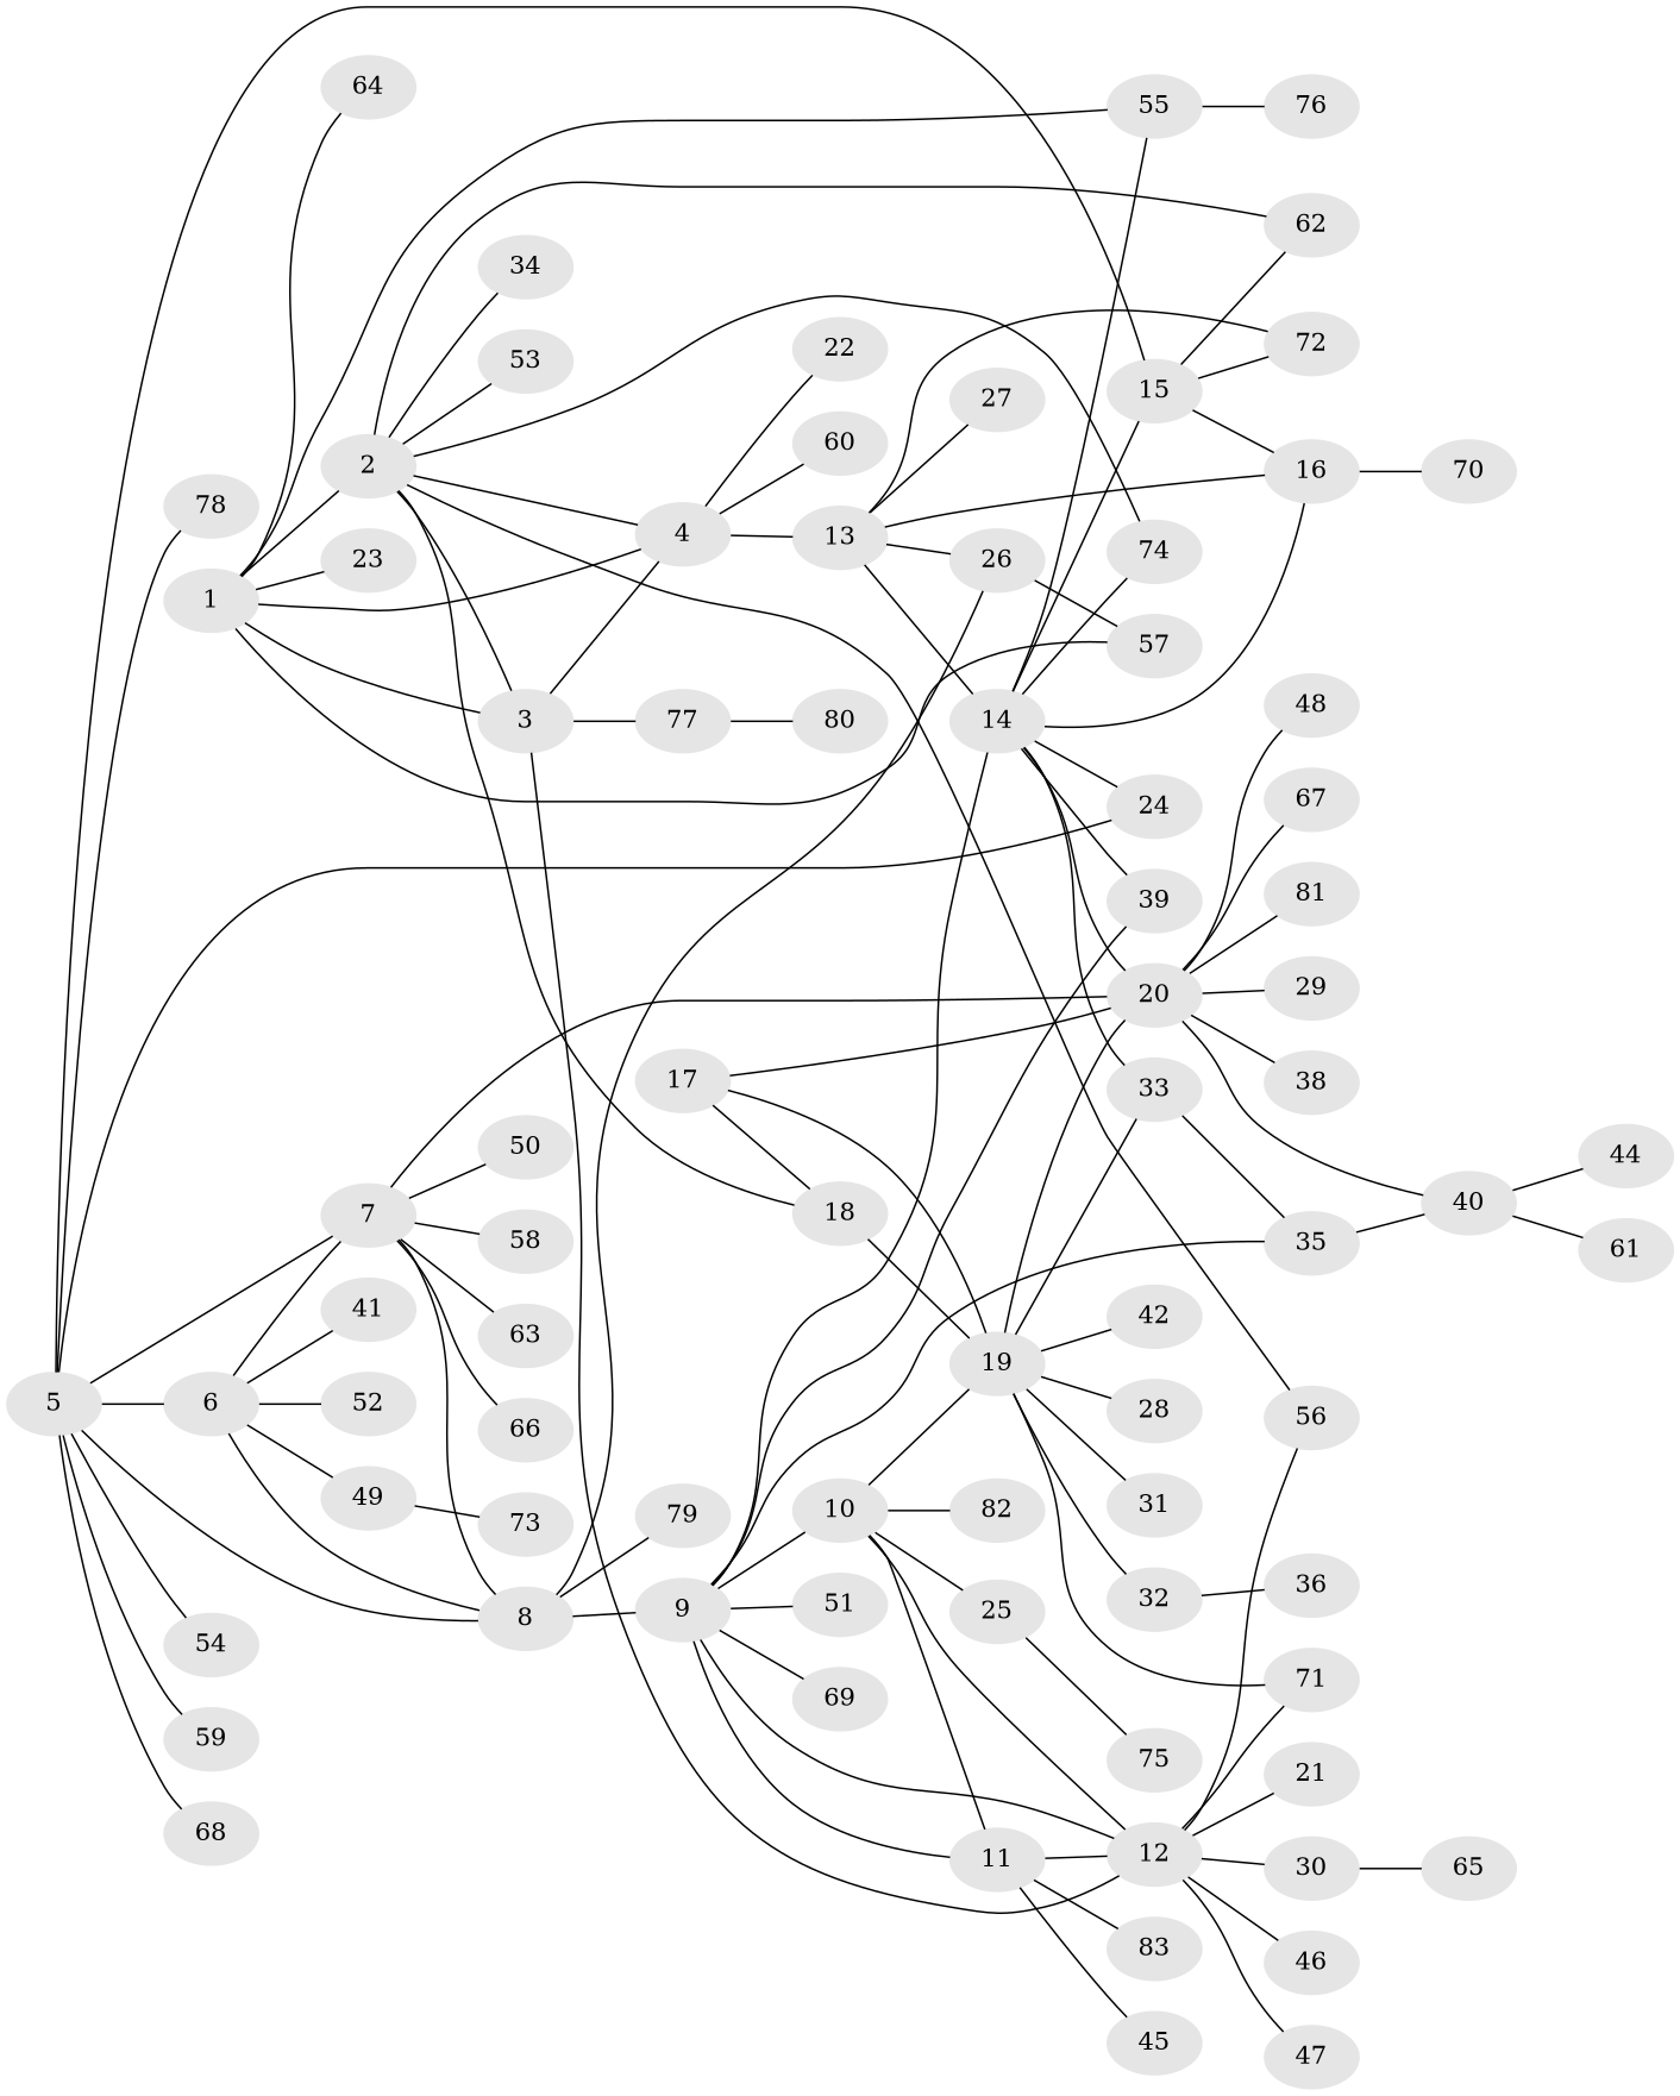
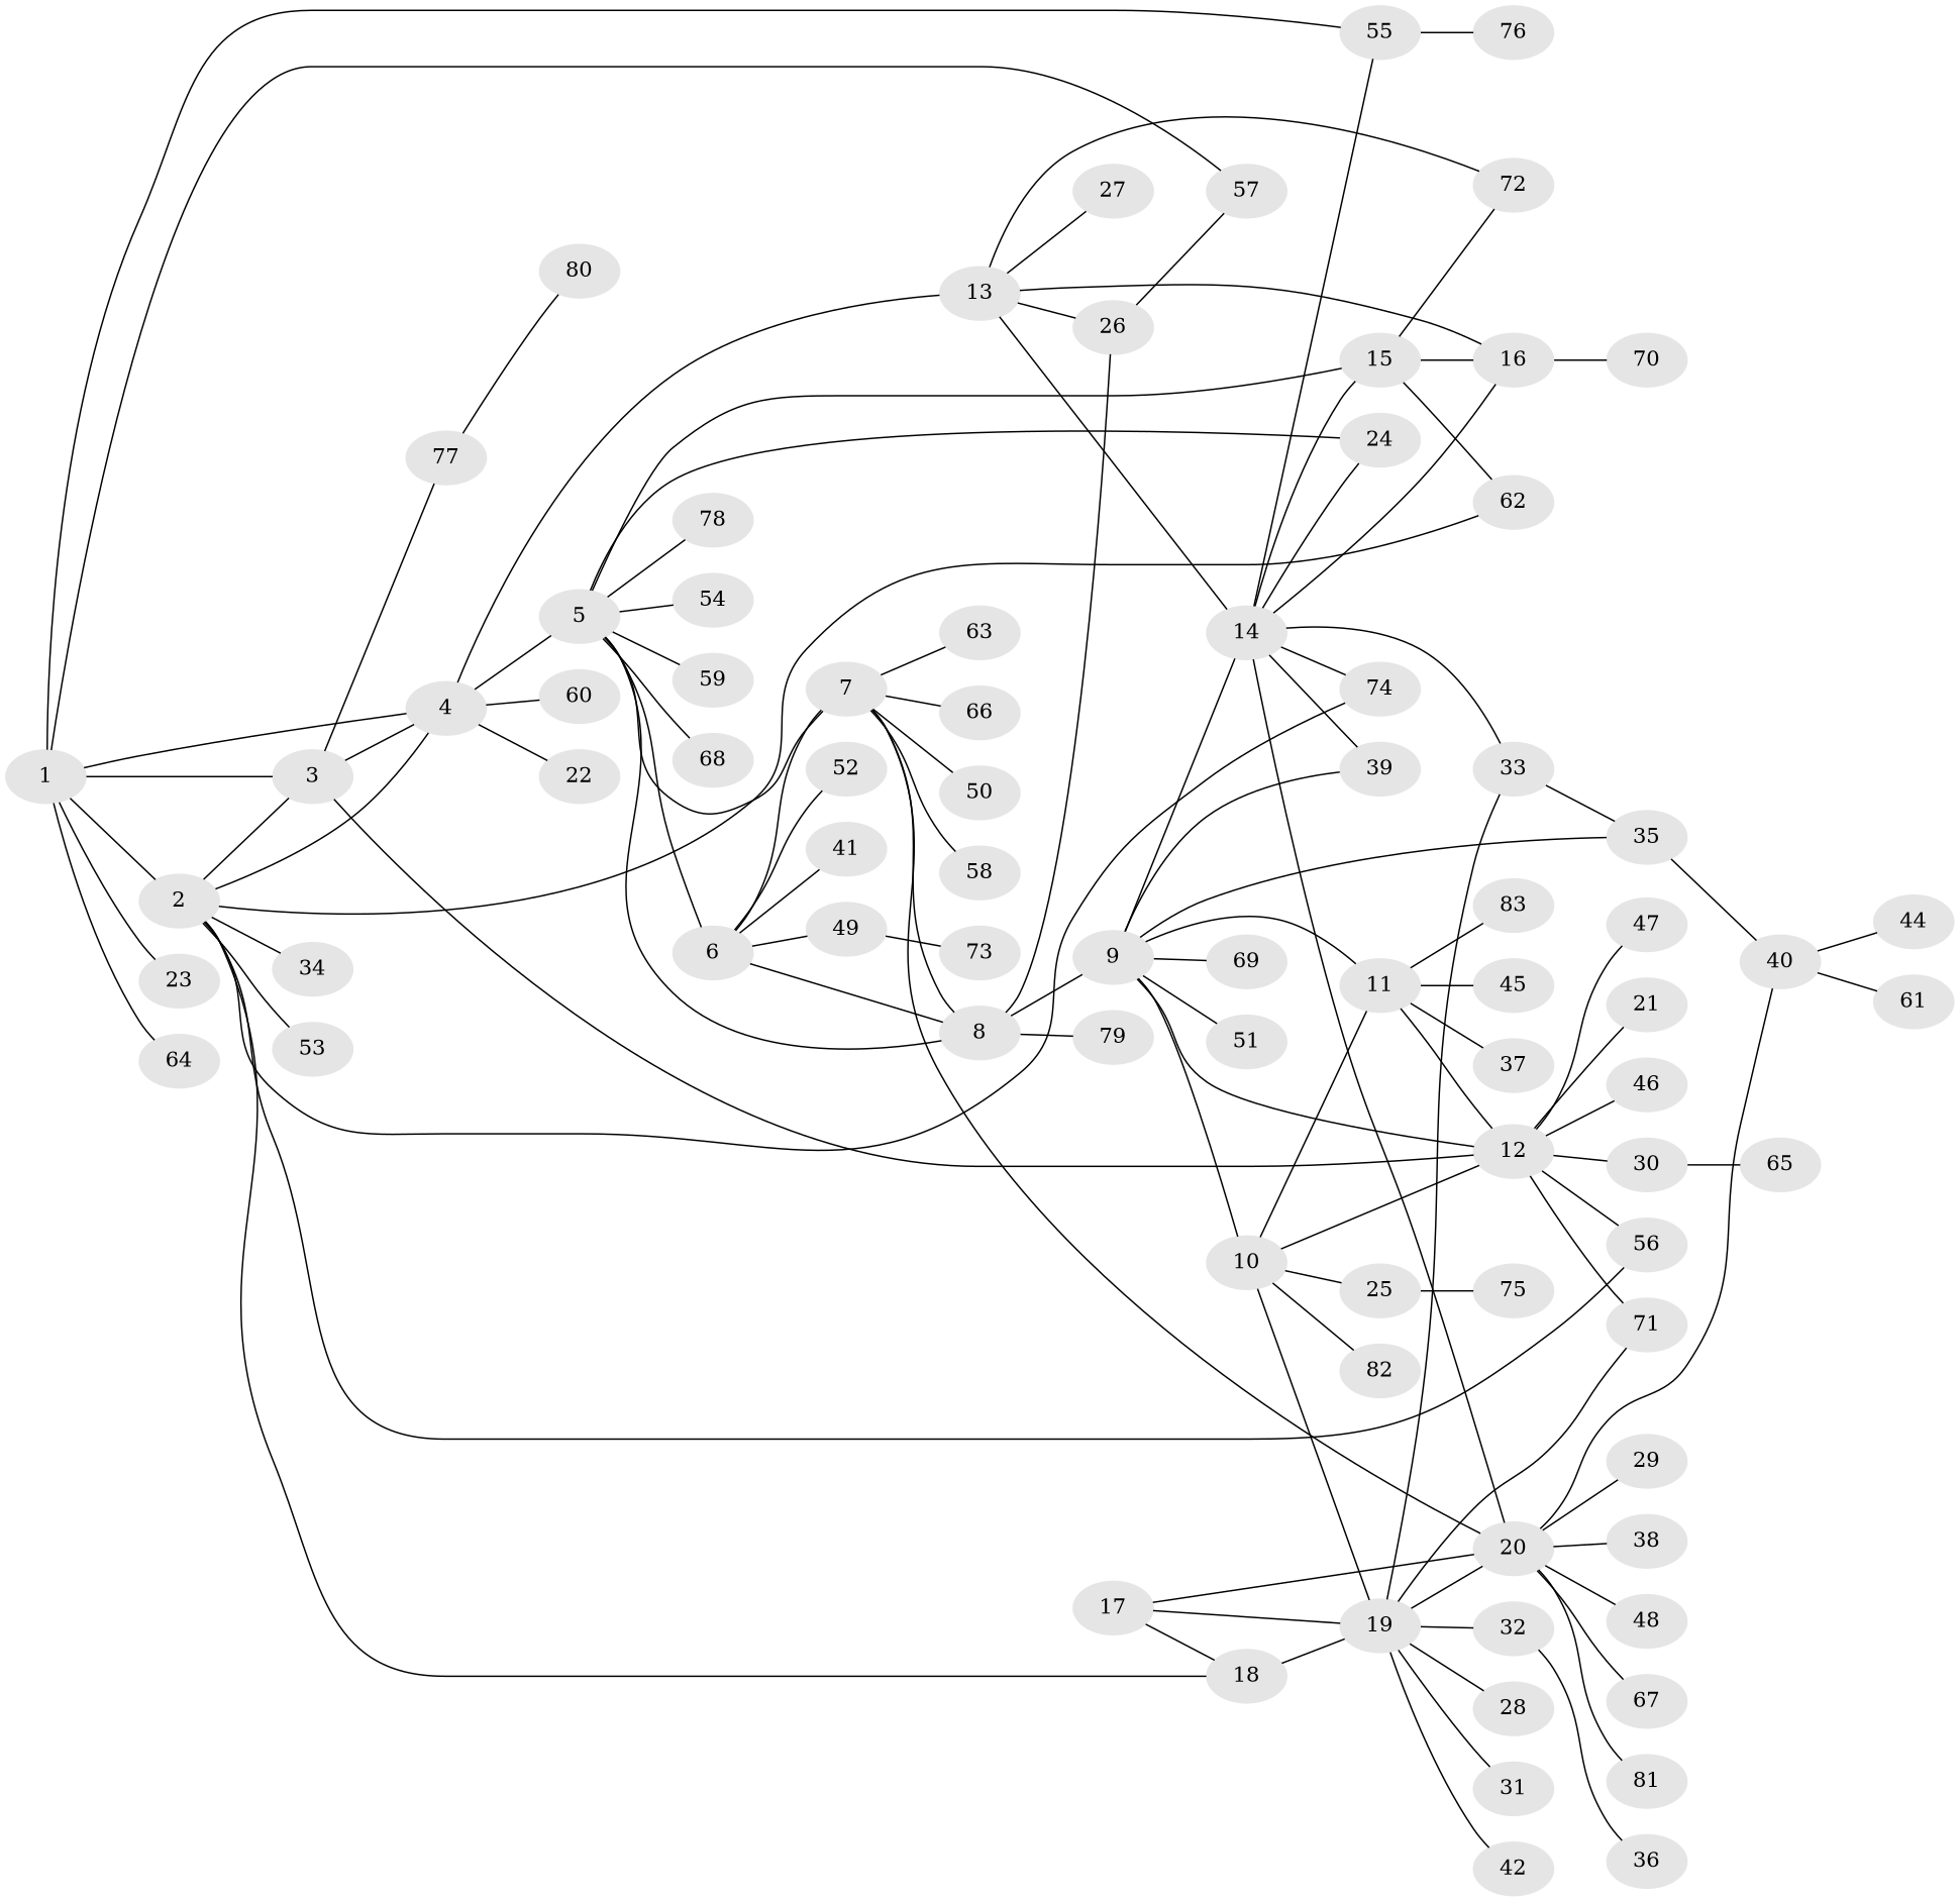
  graph {
    rankdir=LR
    node [color=gray90 style=filled]
    1
    2
    3
    4
    23
    55
    57
    64
    18
    34
    53
    56
    62
    74
    12
    77
    5
    13
    22
    60
    76
    19
    21
    30
    46
    47
    71
    80
    6
    7
    8
    15
    24
    54
    59
    68
    78
    26
    14
    16
    27
    72
    41
    49
    52
    20
    50
    58
    63
    66
    9
    79
    73
    29
    38
    40
    48
    67
    81
    10
    11
    35
    39
    51
    69
    25
    82
+   37
    n69 [label=83]
    45
    33
    28
    31
    32
    42
    75
    65
    70
    17
    36
    44
    61
    1 -- 2
    1 -- 3
    1 -- 4
    1 -- 23
    1 -- 55
    1 -- 57
    1 -- 64
    2 -- 3
    2 -- 4
    2 -- 18
    2 -- 34
    2 -- 53
    2 -- 56
    2 -- 62
    2 -- 74
    3 -- 4
    3 -- 12
    3 -- 77
+   4 -- 5
    4 -- 13
    4 -- 22
    4 -- 60
    55 -- 76
    18 -- 19
    12 -- 56
    12 -- 21
    12 -- 30
    12 -- 46
    12 -- 47
    12 -- 71
    77 -- 80
    5 -- 6
    5 -- 7
    5 -- 8
    5 -- 15
    5 -- 24
    5 -- 54
    5 -- 59
    5 -- 68
    5 -- 78
    13 -- 26
    13 -- 14
    13 -- 16
    13 -- 27
    13 -- 72
    19 -- 71
    19 -- 20
    19 -- 33
    19 -- 28
    19 -- 31
    19 -- 32
    19 -- 42
    30 -- 65
    6 -- 7
    6 -- 8
    6 -- 41
    6 -- 49
    6 -- 52
    7 -- 8
    7 -- 20
    7 -- 50
    7 -- 58
    7 -- 63
    7 -- 66
    8 -- 26
    8 -- 9
    8 -- 79
    15 -- 62
    15 -- 16
    15 -- 72
    26 -- 57
    14 -- 55
    14 -- 74
    14 -- 15
    14 -- 24
    14 -- 16
    14 -- 20
    14 -- 39
    14 -- 33
    16 -- 70
    49 -- 73
    20 -- 29
    20 -- 38
    20 -- 40
    20 -- 48
    20 -- 67
    20 -- 81
    9 -- 12
    9 -- 14
    9 -- 10
    9 -- 11
    9 -- 35
    9 -- 39
    9 -- 51
    9 -- 69
    40 -- 44
    40 -- 61
    10 -- 12
    10 -- 19
    10 -- 11
    10 -- 25
    10 -- 82
    11 -- 12
+   11 -- 37
    11 -- n69
    11 -- 45
    35 -- 40
    25 -- 75
    33 -- 35
    32 -- 36
    17 -- 18
    17 -- 19
    17 -- 20
  }
